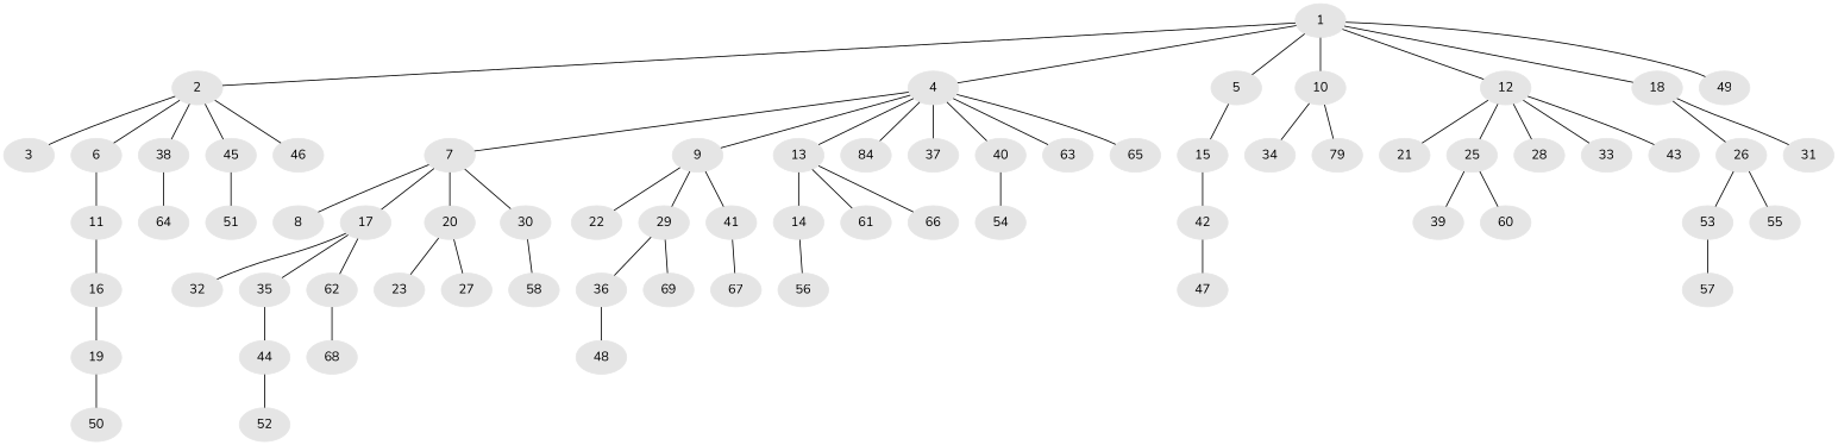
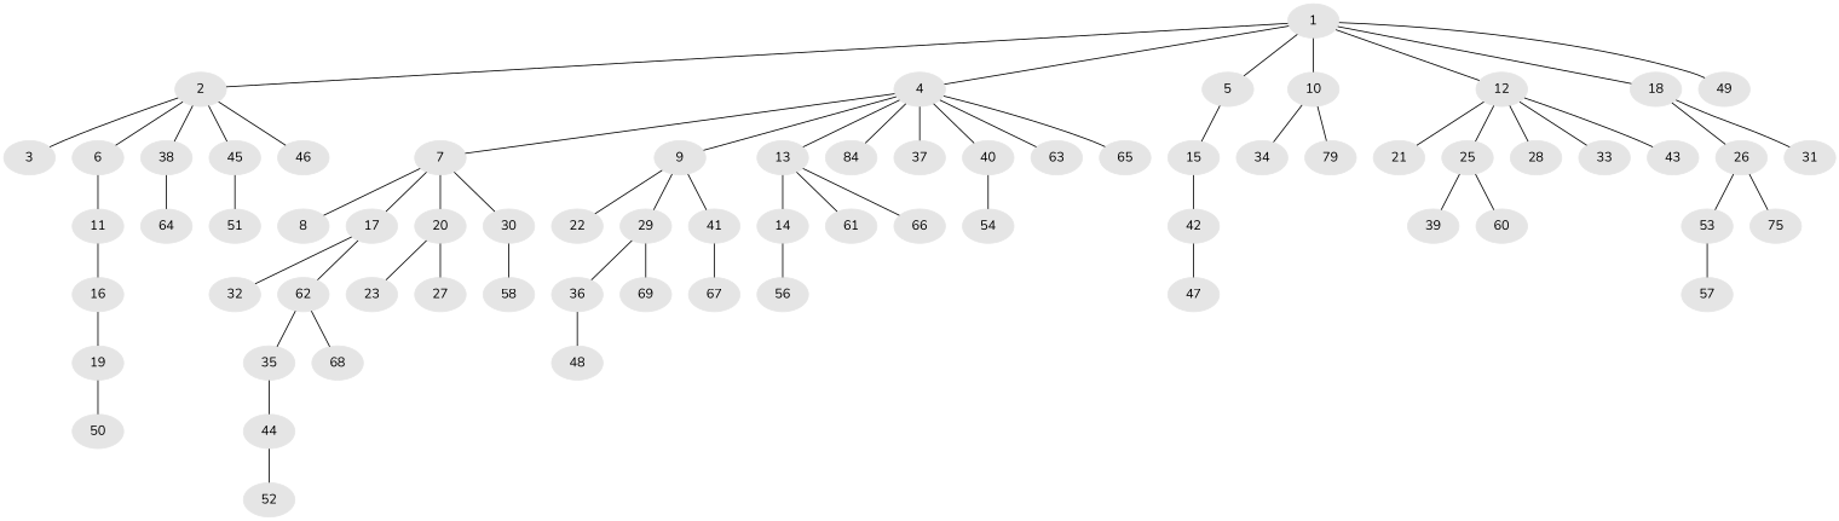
  graph {
    fontname=Nunito
    node [color=gray90 fontname=Nunito style=filled]
    edge [fontname=Nunito]
    1
    2
    4
    5
    10
    12
    18
    49
    3
    6
    38
    45
    46
    7
    9
    13
    n17 [label=84]
    37
    40
    63
    65
    15
    34
    n24 [label=79]
    21
    25
    28
    33
    43
    26
    31
    11
    64
    51
    8
    17
    20
    30
    22
    29
    41
    14
    61
    66
    54
    42
    16
    32
    35
    62
    23
    27
    58
    36
    69
    67
    19
    39
    60
    56
    47
    50
    44
    68
    53
-   55
+   55 [label=75]
    57
    48
    52
    1 -- 2
    1 -- 4
    1 -- 5
    1 -- 10
    1 -- 12
    1 -- 18
    1 -- 49
    2 -- 3
    2 -- 6
    2 -- 38
    2 -- 45
    2 -- 46
    4 -- 7
    4 -- 9
    4 -- 13
    4 -- n17
    4 -- 37
    4 -- 40
    4 -- 63
    4 -- 65
    5 -- 15
    10 -- 34
    10 -- n24
    12 -- 21
    12 -- 25
    12 -- 28
    12 -- 33
    12 -- 43
    18 -- 26
    18 -- 31
    6 -- 11
    38 -- 64
    45 -- 51
    7 -- 8
    7 -- 17
    7 -- 20
    7 -- 30
    9 -- 22
    9 -- 29
    9 -- 41
    13 -- 14
    13 -- 61
    13 -- 66
    40 -- 54
    15 -- 42
    25 -- 39
    25 -- 60
    26 -- 53
    26 -- 55
    11 -- 16
    17 -- 32
-   17 -- 35
+   62 -- 35
    17 -- 62
    20 -- 23
    20 -- 27
    30 -- 58
    29 -- 36
    29 -- 69
    41 -- 67
    14 -- 56
    42 -- 47
    16 -- 19
    35 -- 44
    62 -- 68
    36 -- 48
    19 -- 50
    44 -- 52
    53 -- 57
  }
